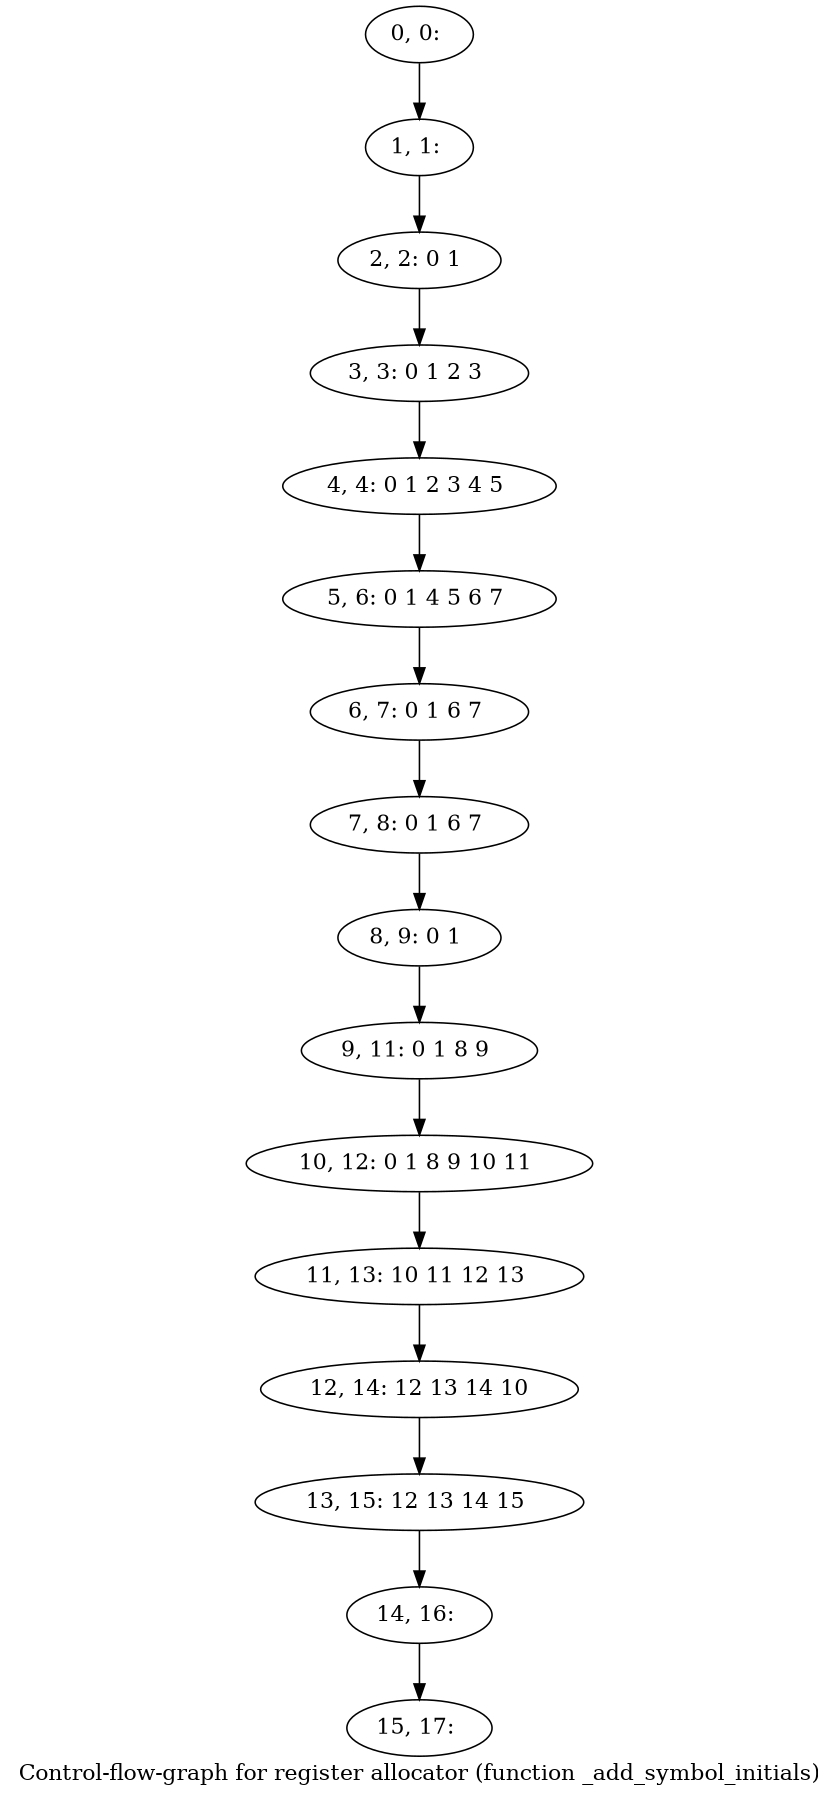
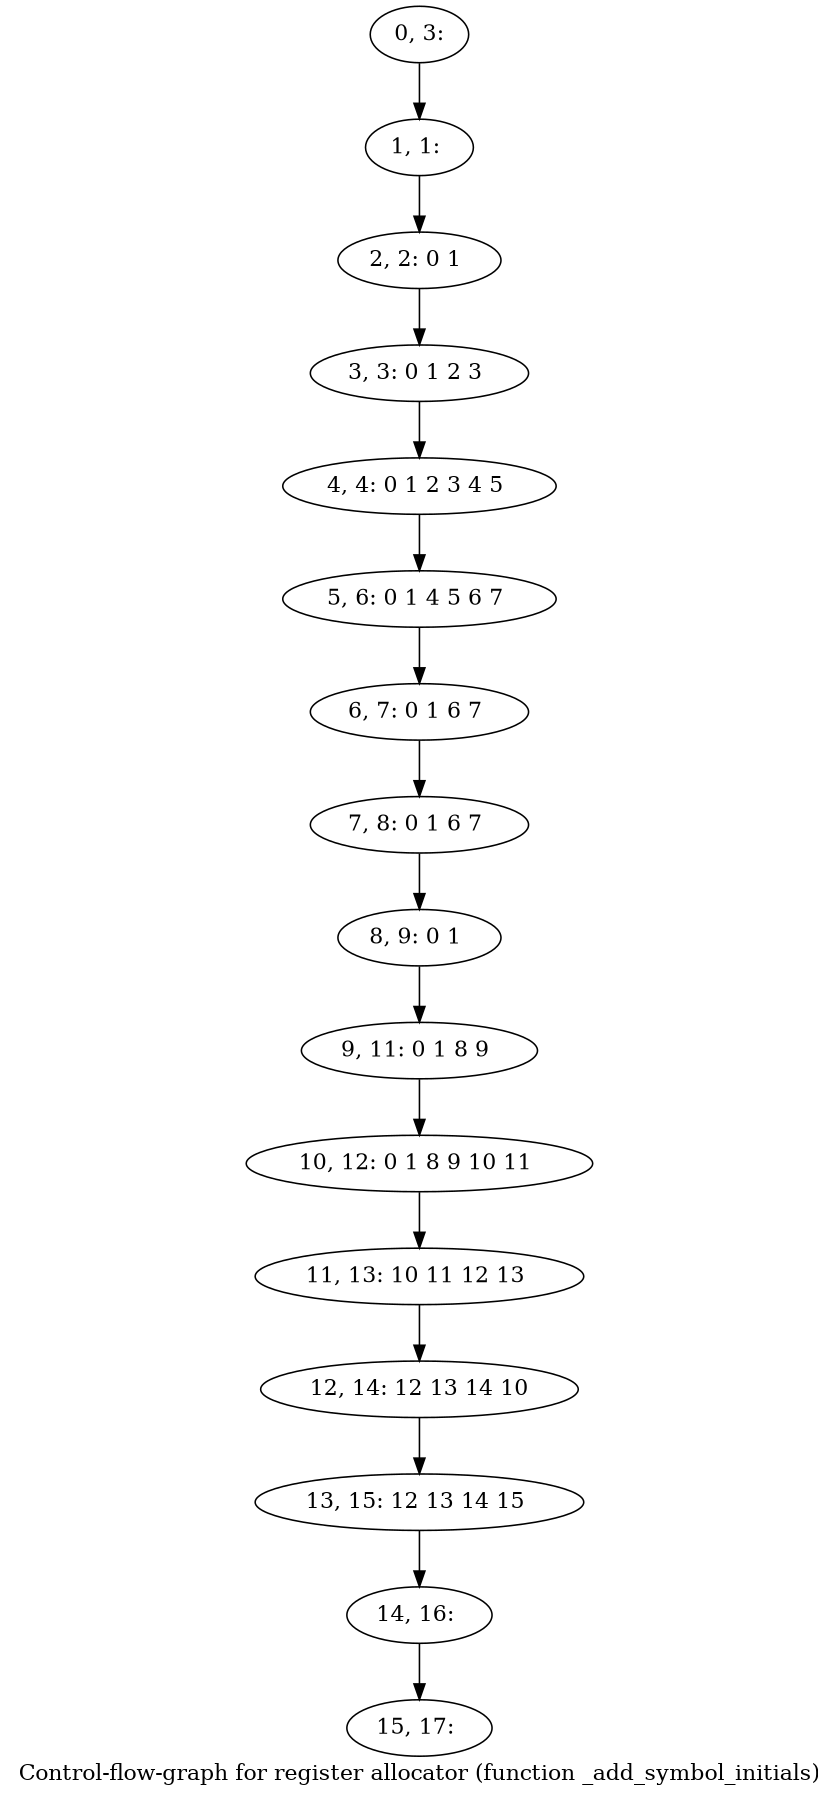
  digraph {
    label="Control-flow-graph for register allocator (function _add_symbol_initials)"
-   n1 [label="0, 0: "]
+   n1 [label="0, 3:"]
    n2 [label="1, 1: "]
    n3 [label="2, 2: 0 1 "]
    n4 [label="3, 3: 0 1 2 3 "]
    n5 [label="4, 4: 0 1 2 3 4 5 "]
    n6 [label="5, 6: 0 1 4 5 6 7 "]
    n7 [label="6, 7: 0 1 6 7 "]
    n8 [label="7, 8: 0 1 6 7 "]
    n9 [label="8, 9: 0 1 "]
    n10 [label="9, 11: 0 1 8 9 "]
    n11 [label="10, 12: 0 1 8 9 10 11 "]
    n12 [label="11, 13: 10 11 12 13 "]
    n13 [label="12, 14: 12 13 14 10"]
    n14 [label="13, 15: 12 13 14 15 "]
    n15 [label="14, 16: "]
    n16 [label="15, 17: "]
    n1 -> n2
    n2 -> n3
    n3 -> n4
    n4 -> n5
    n5 -> n6
    n6 -> n7
    n7 -> n8
    n8 -> n9
    n9 -> n10
    n10 -> n11
    n11 -> n12
    n12 -> n13
    n13 -> n14
    n14 -> n15
    n15 -> n16
  }
